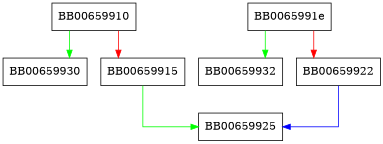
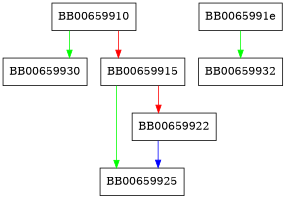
  digraph {
    splines=ortho
    node [shape=box]
    edge [color=green]
    BB00659910
    BB00659930
    BB00659915
    BB00659925
    BB0065991e
    BB00659932
    BB00659922
    BB00659910 -> BB00659930
    BB00659910 -> BB00659915 [color=red]
    BB00659915 -> BB00659925
    BB0065991e -> BB00659932
-   BB0065991e -> BB00659922 [color=red]
+   BB00659915 -> BB00659922 [color=red]
    BB00659922 -> BB00659925 [color=blue]
  }
